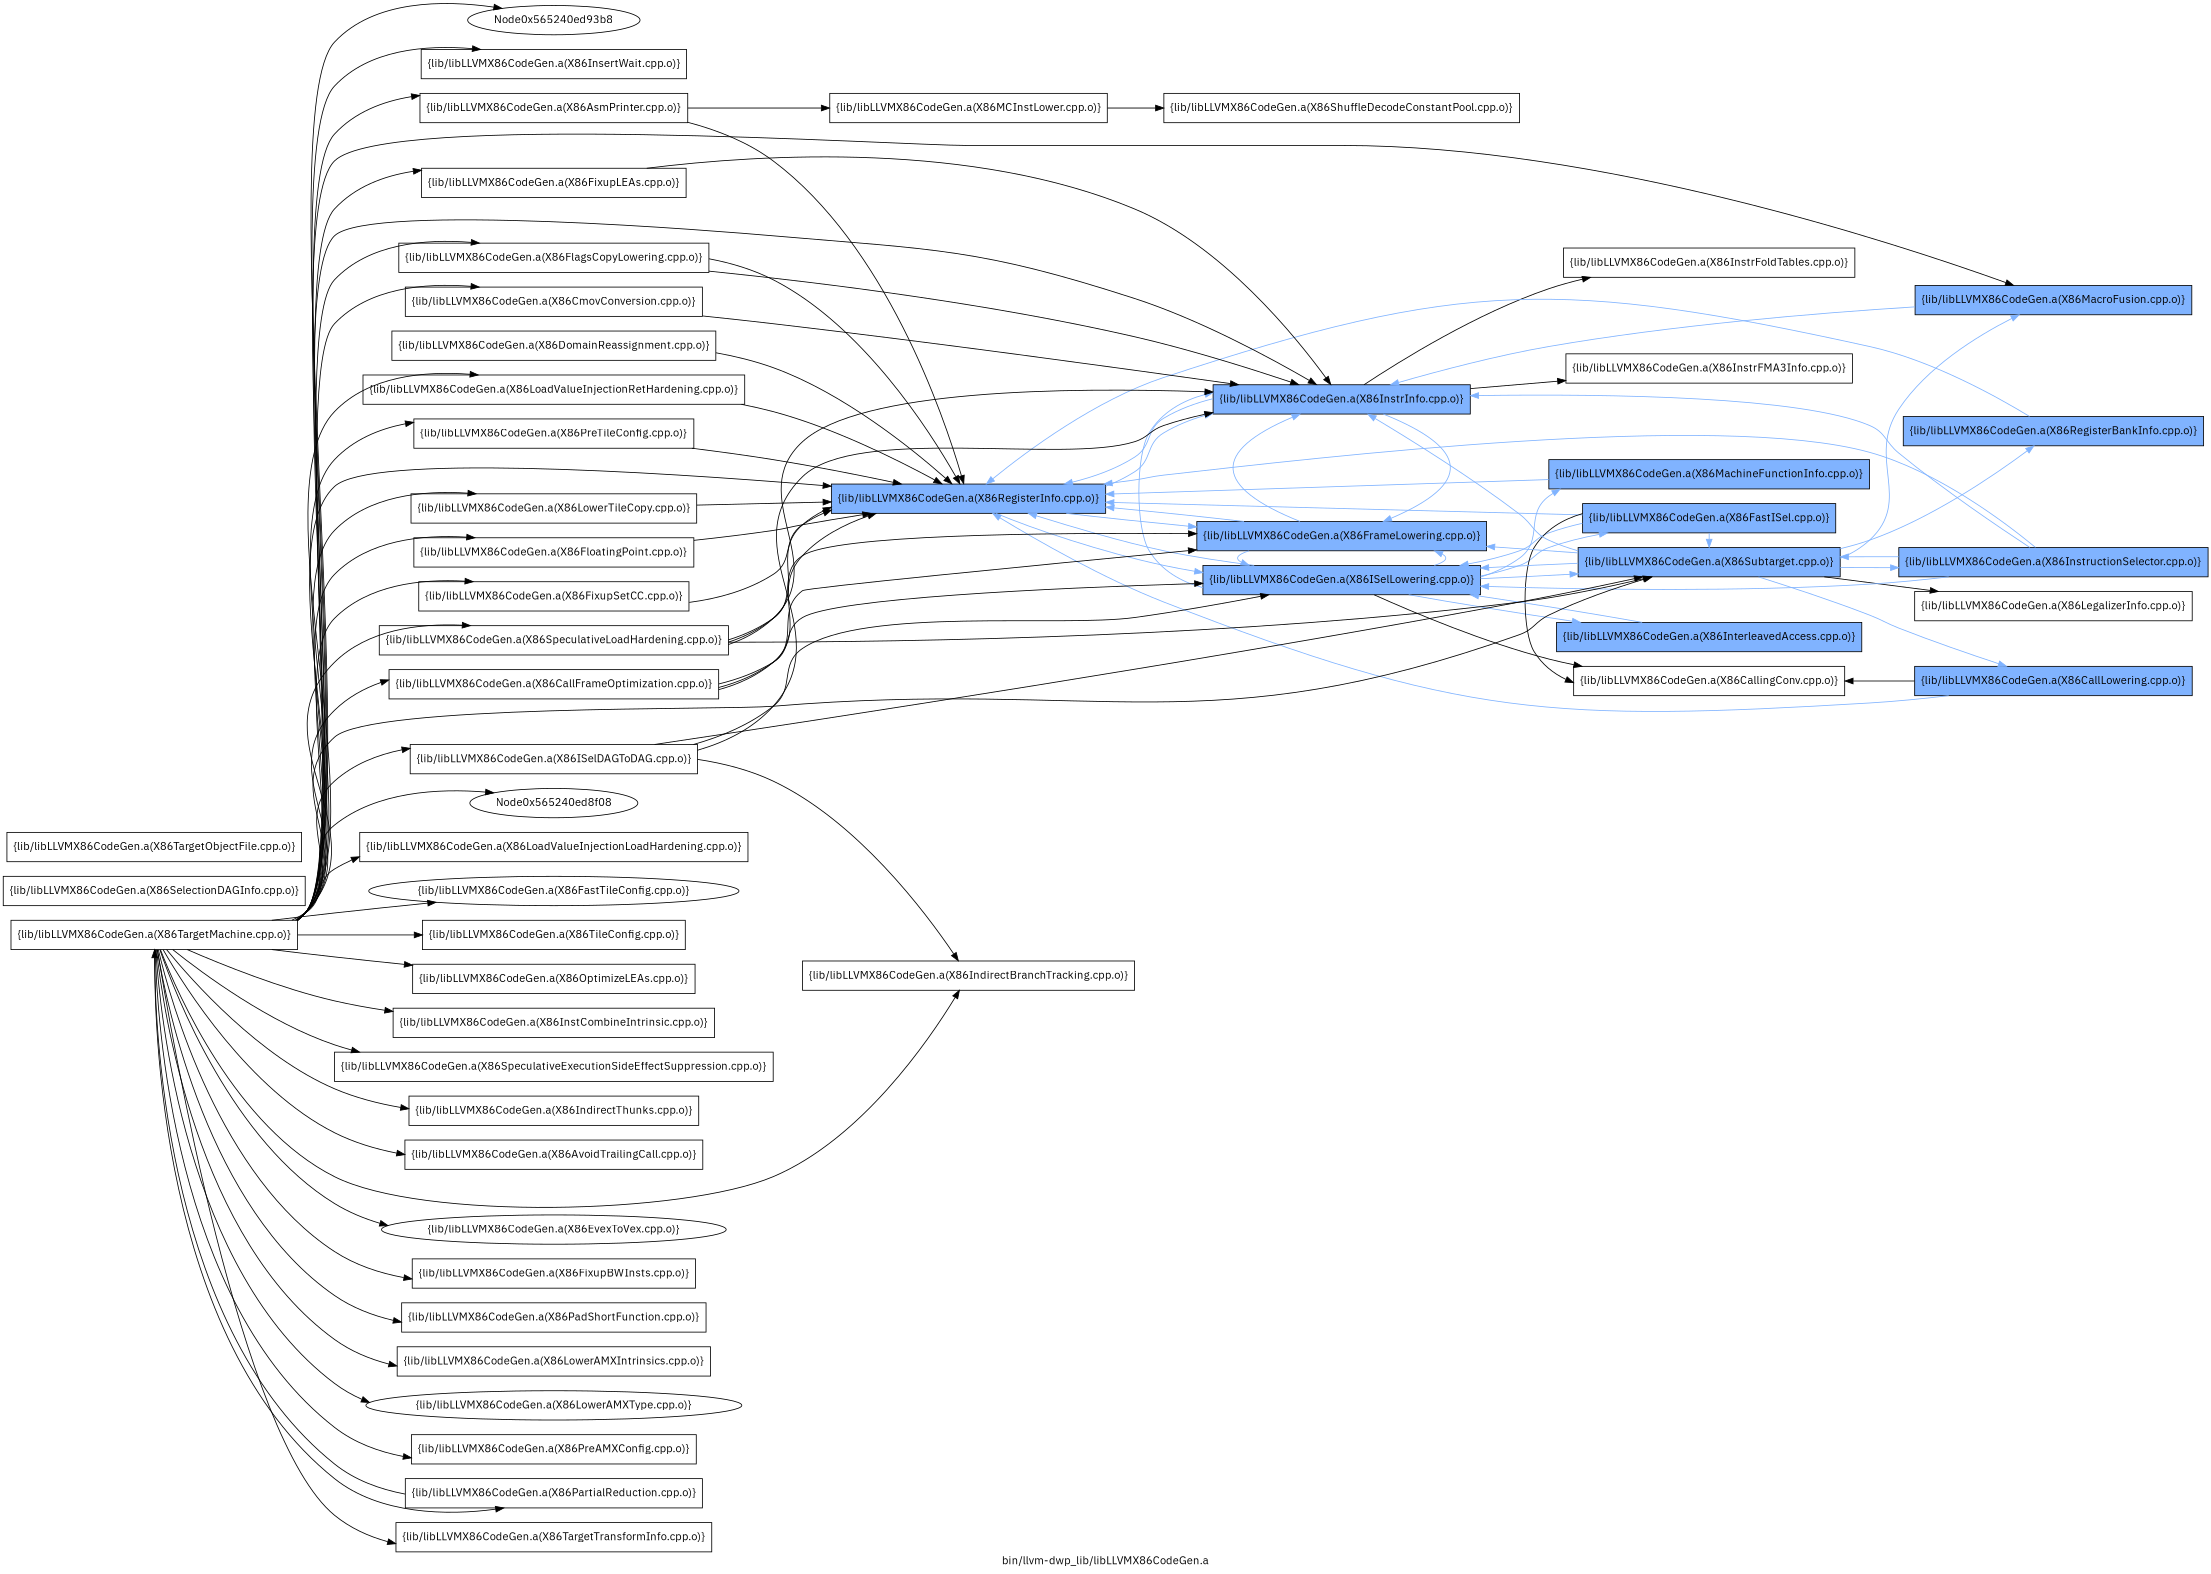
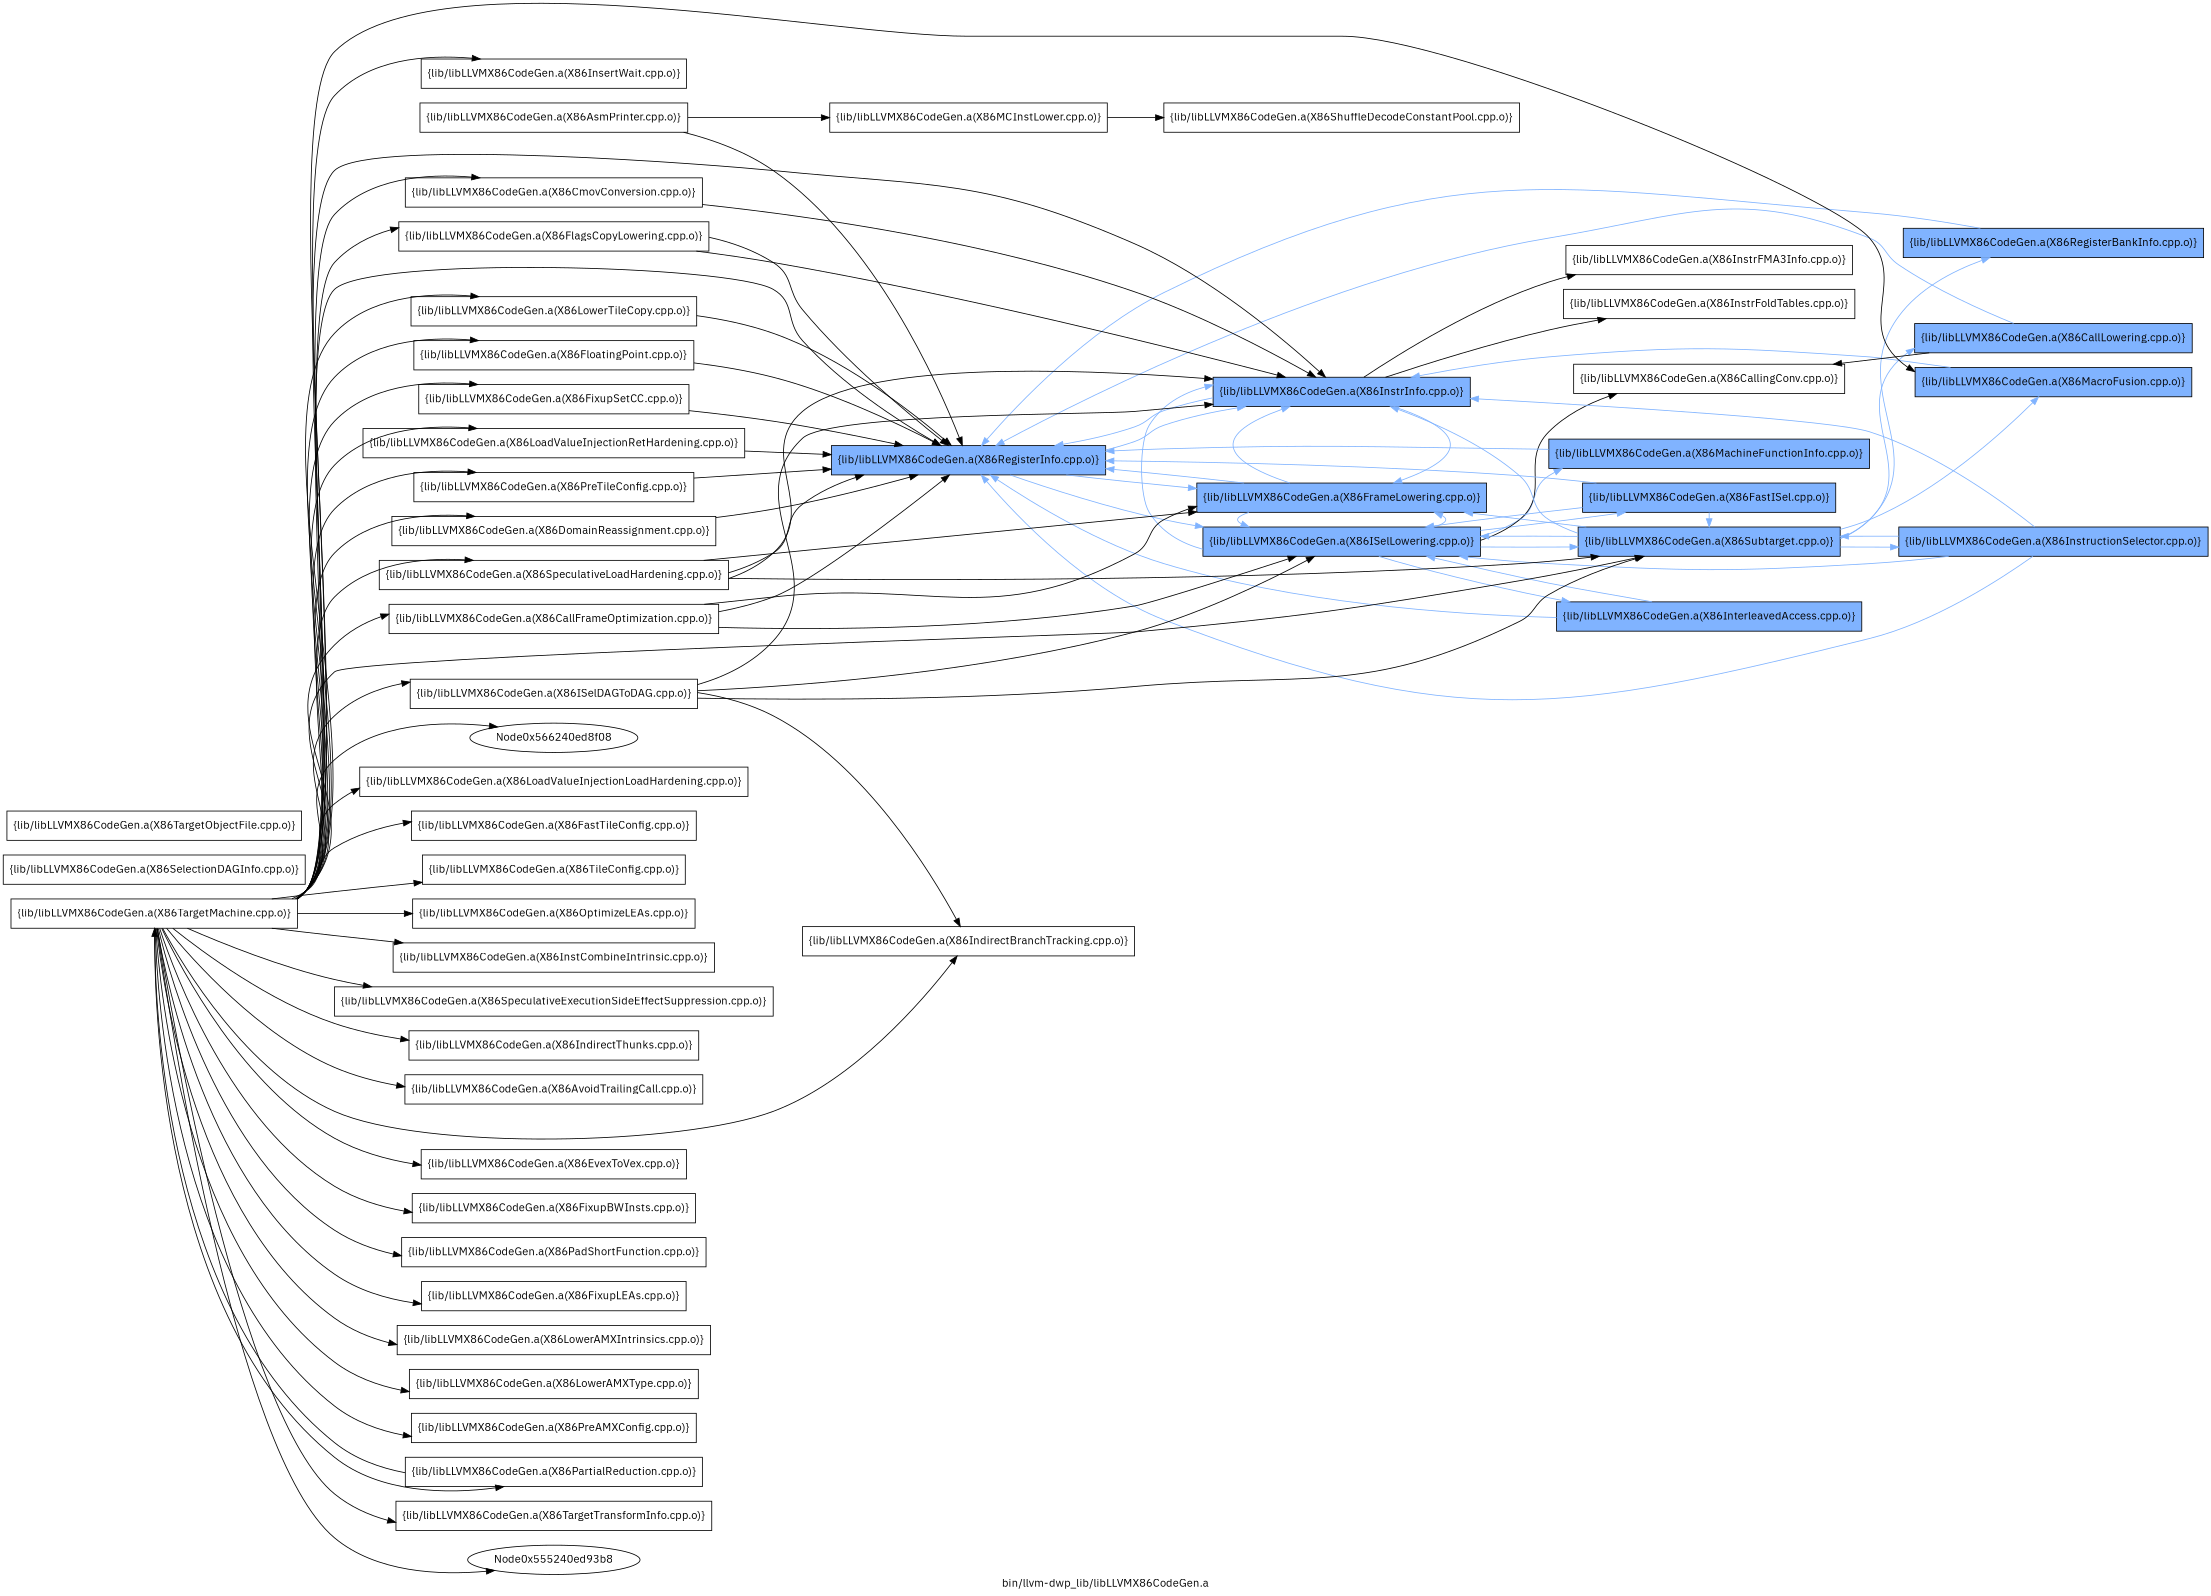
  digraph {
    fontname="IBM Plex Sans"
    label="bin/llvm-dwp_lib/libLLVMX86CodeGen.a"
    rankdir=LR
    node [fontname="IBM Plex Sans" group=0 shape=box]
    edge [fontname="IBM Plex Sans"]
    n1 [label="{lib/libLLVMX86CodeGen.a(X86AsmPrinter.cpp.o)}"]
    n2 [label="{lib/libLLVMX86CodeGen.a(X86MCInstLower.cpp.o)}"]
    n3 [fillcolor="0.600000 0.5 1" group=1 label="{lib/libLLVMX86CodeGen.a(X86RegisterInfo.cpp.o)}" style=filled]
    n4 [label="{lib/libLLVMX86CodeGen.a(X86ShuffleDecodeConstantPool.cpp.o)}"]
    n5 [fillcolor="0.600000 0.5 1" group=1 label="{lib/libLLVMX86CodeGen.a(X86ISelLowering.cpp.o)}" style=filled]
    n6 [fillcolor="0.600000 0.5 1" group=1 label="{lib/libLLVMX86CodeGen.a(X86InstrInfo.cpp.o)}" style=filled]
    n7 [fillcolor="0.600000 0.5 1" group=1 label="{lib/libLLVMX86CodeGen.a(X86FrameLowering.cpp.o)}" style=filled]
    n8 [fillcolor="0.600000 0.5 1" group=1 label="{lib/libLLVMX86CodeGen.a(X86MachineFunctionInfo.cpp.o)}" style=filled]
    n9 [fillcolor="0.600000 0.5 1" group=1 label="{lib/libLLVMX86CodeGen.a(X86FastISel.cpp.o)}" style=filled]
    n10 [label="{lib/libLLVMX86CodeGen.a(X86CallingConv.cpp.o)}"]
    n11 [fillcolor="0.600000 0.5 1" group=1 label="{lib/libLLVMX86CodeGen.a(X86InterleavedAccess.cpp.o)}" style=filled]
    n12 [fillcolor="0.600000 0.5 1" group=1 label="{lib/libLLVMX86CodeGen.a(X86Subtarget.cpp.o)}" style=filled]
    n13 [label="{lib/libLLVMX86CodeGen.a(X86InstrFoldTables.cpp.o)}"]
    n14 [label="{lib/libLLVMX86CodeGen.a(X86InstrFMA3Info.cpp.o)}"]
    n15 [fillcolor="0.600000 0.5 1" group=1 label="{lib/libLLVMX86CodeGen.a(X86MacroFusion.cpp.o)}" style=filled]
    n16 [fillcolor="0.600000 0.5 1" group=1 label="{lib/libLLVMX86CodeGen.a(X86CallLowering.cpp.o)}" style=filled]
-   n17 [label="{lib/libLLVMX86CodeGen.a(X86LegalizerInfo.cpp.o)}"]
    n18 [fillcolor="0.600000 0.5 1" group=1 label="{lib/libLLVMX86CodeGen.a(X86RegisterBankInfo.cpp.o)}" style=filled]
    n19 [fillcolor="0.600000 0.5 1" group=1 label="{lib/libLLVMX86CodeGen.a(X86InstructionSelector.cpp.o)}" style=filled]
    n20 [label="{lib/libLLVMX86CodeGen.a(X86TargetMachine.cpp.o)}"]
-   Node0x565240ed8f08 [group="" shape=""]
+   Node0x565240ed8f08 [label=Node0x566240ed8f08 group="" shape=""]
    n22 [label="{lib/libLLVMX86CodeGen.a(X86LowerTileCopy.cpp.o)}"]
    n23 [label="{lib/libLLVMX86CodeGen.a(X86FloatingPoint.cpp.o)}"]
    n24 [label="{lib/libLLVMX86CodeGen.a(X86LoadValueInjectionLoadHardening.cpp.o)}"]
-   n25 [label="{lib/libLLVMX86CodeGen.a(X86FastTileConfig.cpp.o)}" shape=ellipse]
+   n25 [label="{lib/libLLVMX86CodeGen.a(X86FastTileConfig.cpp.o)}"]
    n26 [label="{lib/libLLVMX86CodeGen.a(X86TileConfig.cpp.o)}"]
    n27 [label="{lib/libLLVMX86CodeGen.a(X86SpeculativeLoadHardening.cpp.o)}"]
    n28 [label="{lib/libLLVMX86CodeGen.a(X86FlagsCopyLowering.cpp.o)}"]
    n29 [label="{lib/libLLVMX86CodeGen.a(X86FixupSetCC.cpp.o)}"]
    n30 [label="{lib/libLLVMX86CodeGen.a(X86OptimizeLEAs.cpp.o)}"]
    n31 [label="{lib/libLLVMX86CodeGen.a(X86CallFrameOptimization.cpp.o)}"]
    n32 [label="{lib/libLLVMX86CodeGen.a(X86InstCombineIntrinsic.cpp.o)}"]
    n33 [label="{lib/libLLVMX86CodeGen.a(X86SpeculativeExecutionSideEffectSuppression.cpp.o)}"]
    n34 [label="{lib/libLLVMX86CodeGen.a(X86IndirectThunks.cpp.o)}"]
    n35 [label="{lib/libLLVMX86CodeGen.a(X86LoadValueInjectionRetHardening.cpp.o)}"]
    n36 [label="{lib/libLLVMX86CodeGen.a(X86AvoidTrailingCall.cpp.o)}"]
    n37 [label="{lib/libLLVMX86CodeGen.a(X86PreTileConfig.cpp.o)}"]
    n38 [label="{lib/libLLVMX86CodeGen.a(X86CmovConversion.cpp.o)}"]
    n39 [label="{lib/libLLVMX86CodeGen.a(X86ISelDAGToDAG.cpp.o)}"]
    n40 [label="{lib/libLLVMX86CodeGen.a(X86IndirectBranchTracking.cpp.o)}"]
-   n41 [label="{lib/libLLVMX86CodeGen.a(X86EvexToVex.cpp.o)}" shape=ellipse]
+   n41 [label="{lib/libLLVMX86CodeGen.a(X86EvexToVex.cpp.o)}"]
    n42 [label="{lib/libLLVMX86CodeGen.a(X86FixupBWInsts.cpp.o)}"]
    n43 [label="{lib/libLLVMX86CodeGen.a(X86PadShortFunction.cpp.o)}"]
    n44 [label="{lib/libLLVMX86CodeGen.a(X86FixupLEAs.cpp.o)}"]
    n45 [label="{lib/libLLVMX86CodeGen.a(X86LowerAMXIntrinsics.cpp.o)}"]
-   n46 [label="{lib/libLLVMX86CodeGen.a(X86LowerAMXType.cpp.o)}" shape=ellipse]
+   n46 [label="{lib/libLLVMX86CodeGen.a(X86LowerAMXType.cpp.o)}"]
    n47 [label="{lib/libLLVMX86CodeGen.a(X86PreAMXConfig.cpp.o)}"]
    n48 [label="{lib/libLLVMX86CodeGen.a(X86DomainReassignment.cpp.o)}"]
    n49 [label="{lib/libLLVMX86CodeGen.a(X86PartialReduction.cpp.o)}"]
    n50 [label="{lib/libLLVMX86CodeGen.a(X86TargetTransformInfo.cpp.o)}"]
-   Node0x565240ed93b8 [group="" shape=""]
+   Node0x565240ed93b8 [label=Node0x555240ed93b8 group="" shape=""]
    n52 [label="{lib/libLLVMX86CodeGen.a(X86InsertWait.cpp.o)}"]
    n53 [label="{lib/libLLVMX86CodeGen.a(X86SelectionDAGInfo.cpp.o)}"]
    n54 [label="{lib/libLLVMX86CodeGen.a(X86TargetObjectFile.cpp.o)}"]
    subgraph sub_1 {
      rank=same
      n1
    }
    subgraph sub_2 {
      rank=same
      n2
      n3
    }
    subgraph sub_3 {
      rank=same
      n4
      n5
      n6
      n7
    }
    subgraph sub_4 {
      rank=same
      n8
      n9
      n10
      n11
      n12
      n13
      n14
    }
    n1 -> n2
    n1 -> n3
    n2 -> n4
    n3 -> n5 [color="0.600000 0.5 1"]
    n3 -> n6 [color="0.600000 0.5 1"]
    n3 -> n7 [color="0.600000 0.5 1"]
-   n5 -> n3 [color="0.600000 0.5 1"]
+   n11 -> n3 [color="0.600000 0.5 1"]
    n5 -> n6 [color="0.600000 0.5 1"]
    n5 -> n7 [color="0.600000 0.5 1"]
    n5 -> n8 [color="0.600000 0.5 1"]
    n5 -> n9 [color="0.600000 0.5 1"]
    n5 -> n10
    n5 -> n11 [color="0.600000 0.5 1"]
    n5 -> n12 [color="0.600000 0.5 1"]
    n6 -> n3 [color="0.600000 0.5 1"]
    n6 -> n7 [color="0.600000 0.5 1"]
    n6 -> n13
    n6 -> n14
    n7 -> n3 [color="0.600000 0.5 1"]
    n7 -> n5 [color="0.600000 0.5 1"]
    n7 -> n6 [color="0.600000 0.5 1"]
    n8 -> n3 [color="0.600000 0.5 1"]
    n9 -> n3 [color="0.600000 0.5 1"]
    n9 -> n5 [color="0.600000 0.5 1"]
-   n9 -> n10
    n9 -> n12 [color="0.600000 0.5 1"]
    n11 -> n5 [color="0.600000 0.5 1"]
    n12 -> n5 [color="0.600000 0.5 1"]
    n12 -> n6 [color="0.600000 0.5 1"]
    n12 -> n7 [color="0.600000 0.5 1"]
    n12 -> n15 [color="0.600000 0.5 1"]
    n12 -> n16 [color="0.600000 0.5 1"]
-   n12 -> n17
    n12 -> n18 [color="0.600000 0.5 1"]
    n12 -> n19 [color="0.600000 0.5 1"]
    n15 -> n6 [color="0.600000 0.5 1"]
    n16 -> n3 [color="0.600000 0.5 1"]
    n16 -> n10
    n18 -> n3 [color="0.600000 0.5 1"]
    n19 -> n3 [color="0.600000 0.5 1"]
    n19 -> n5 [color="0.600000 0.5 1"]
    n19 -> n6 [color="0.600000 0.5 1"]
    n19 -> n12 [color="0.600000 0.5 1"]
    n20 -> n3
    n20 -> n6
    n20 -> n12
    n20 -> n15
    n20 -> Node0x565240ed8f08
    n20 -> n22
    n20 -> n23
    n20 -> n24
    n20 -> n25
    n20 -> n26
    n20 -> n27
    n20 -> n28
    n20 -> n29
    n20 -> n30
    n20 -> n31
    n20 -> n32
    n20 -> n33
    n20 -> n34
    n20 -> n35
    n20 -> n36
    n20 -> n37
    n20 -> n38
    n20 -> n39
    n20 -> n40
    n20 -> n41
    n20 -> n42
    n20 -> n43
    n20 -> n44
    n20 -> n45
    n20 -> n46
    n20 -> n47
-   n20 -> n1
+   n20 -> n48
    n20 -> n49
    n20 -> n50
    n20 -> Node0x565240ed93b8
    n20 -> n52
    n22 -> n3
    n23 -> n3
    n27 -> n3
    n27 -> n6
    n27 -> n7
    n27 -> n12
    n28 -> n3
    n28 -> n6
    n29 -> n3
    n31 -> n3
    n31 -> n5
    n31 -> n7
    n35 -> n3
    n37 -> n3
    n38 -> n6
    n39 -> n5
    n39 -> n6
    n39 -> n12
    n39 -> n40
-   n44 -> n6
    n48 -> n3
    n49 -> n20
  }
